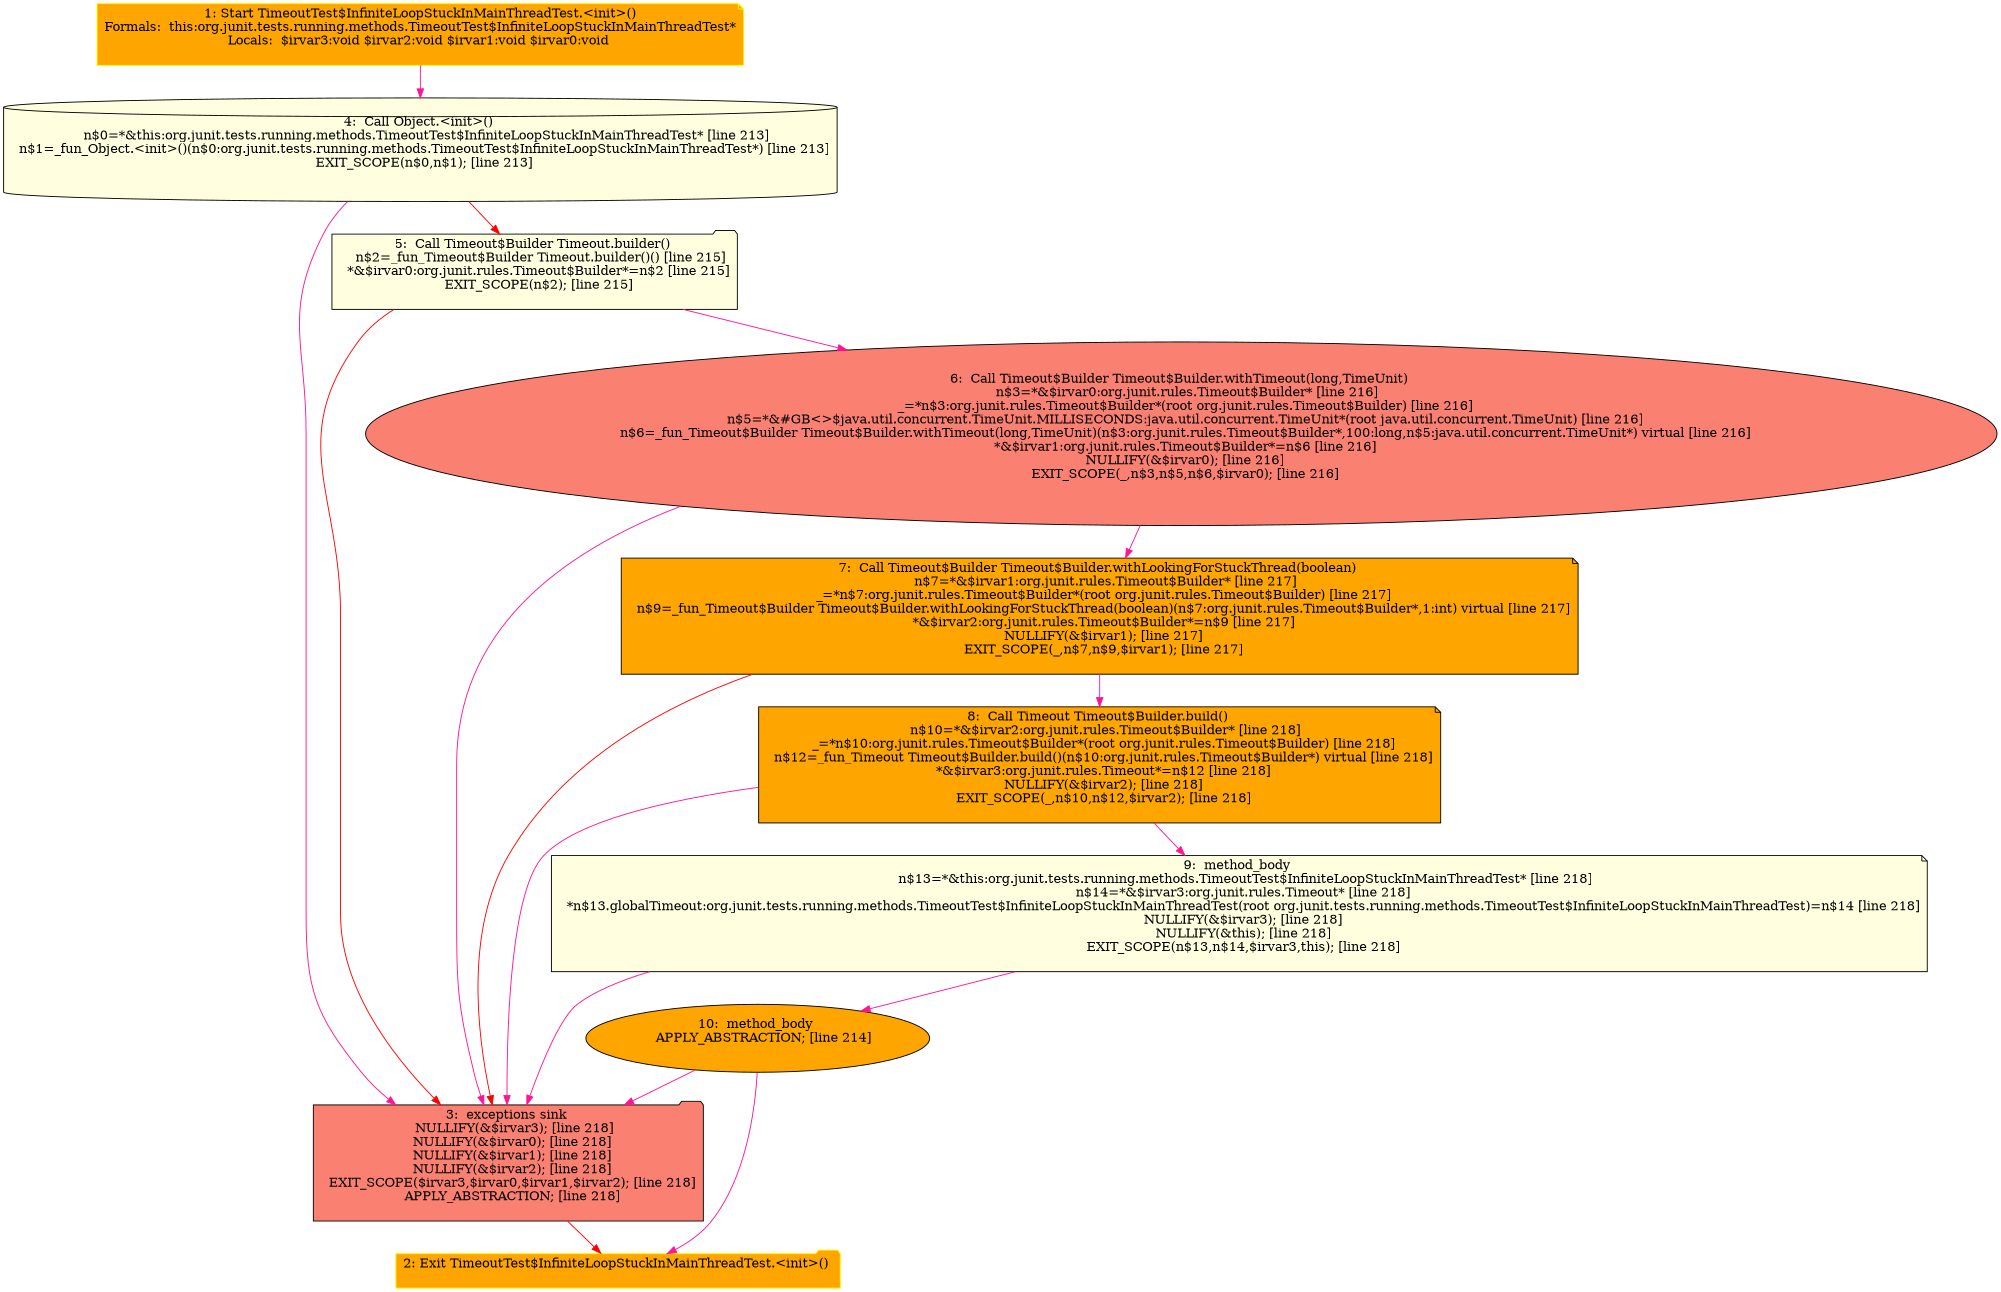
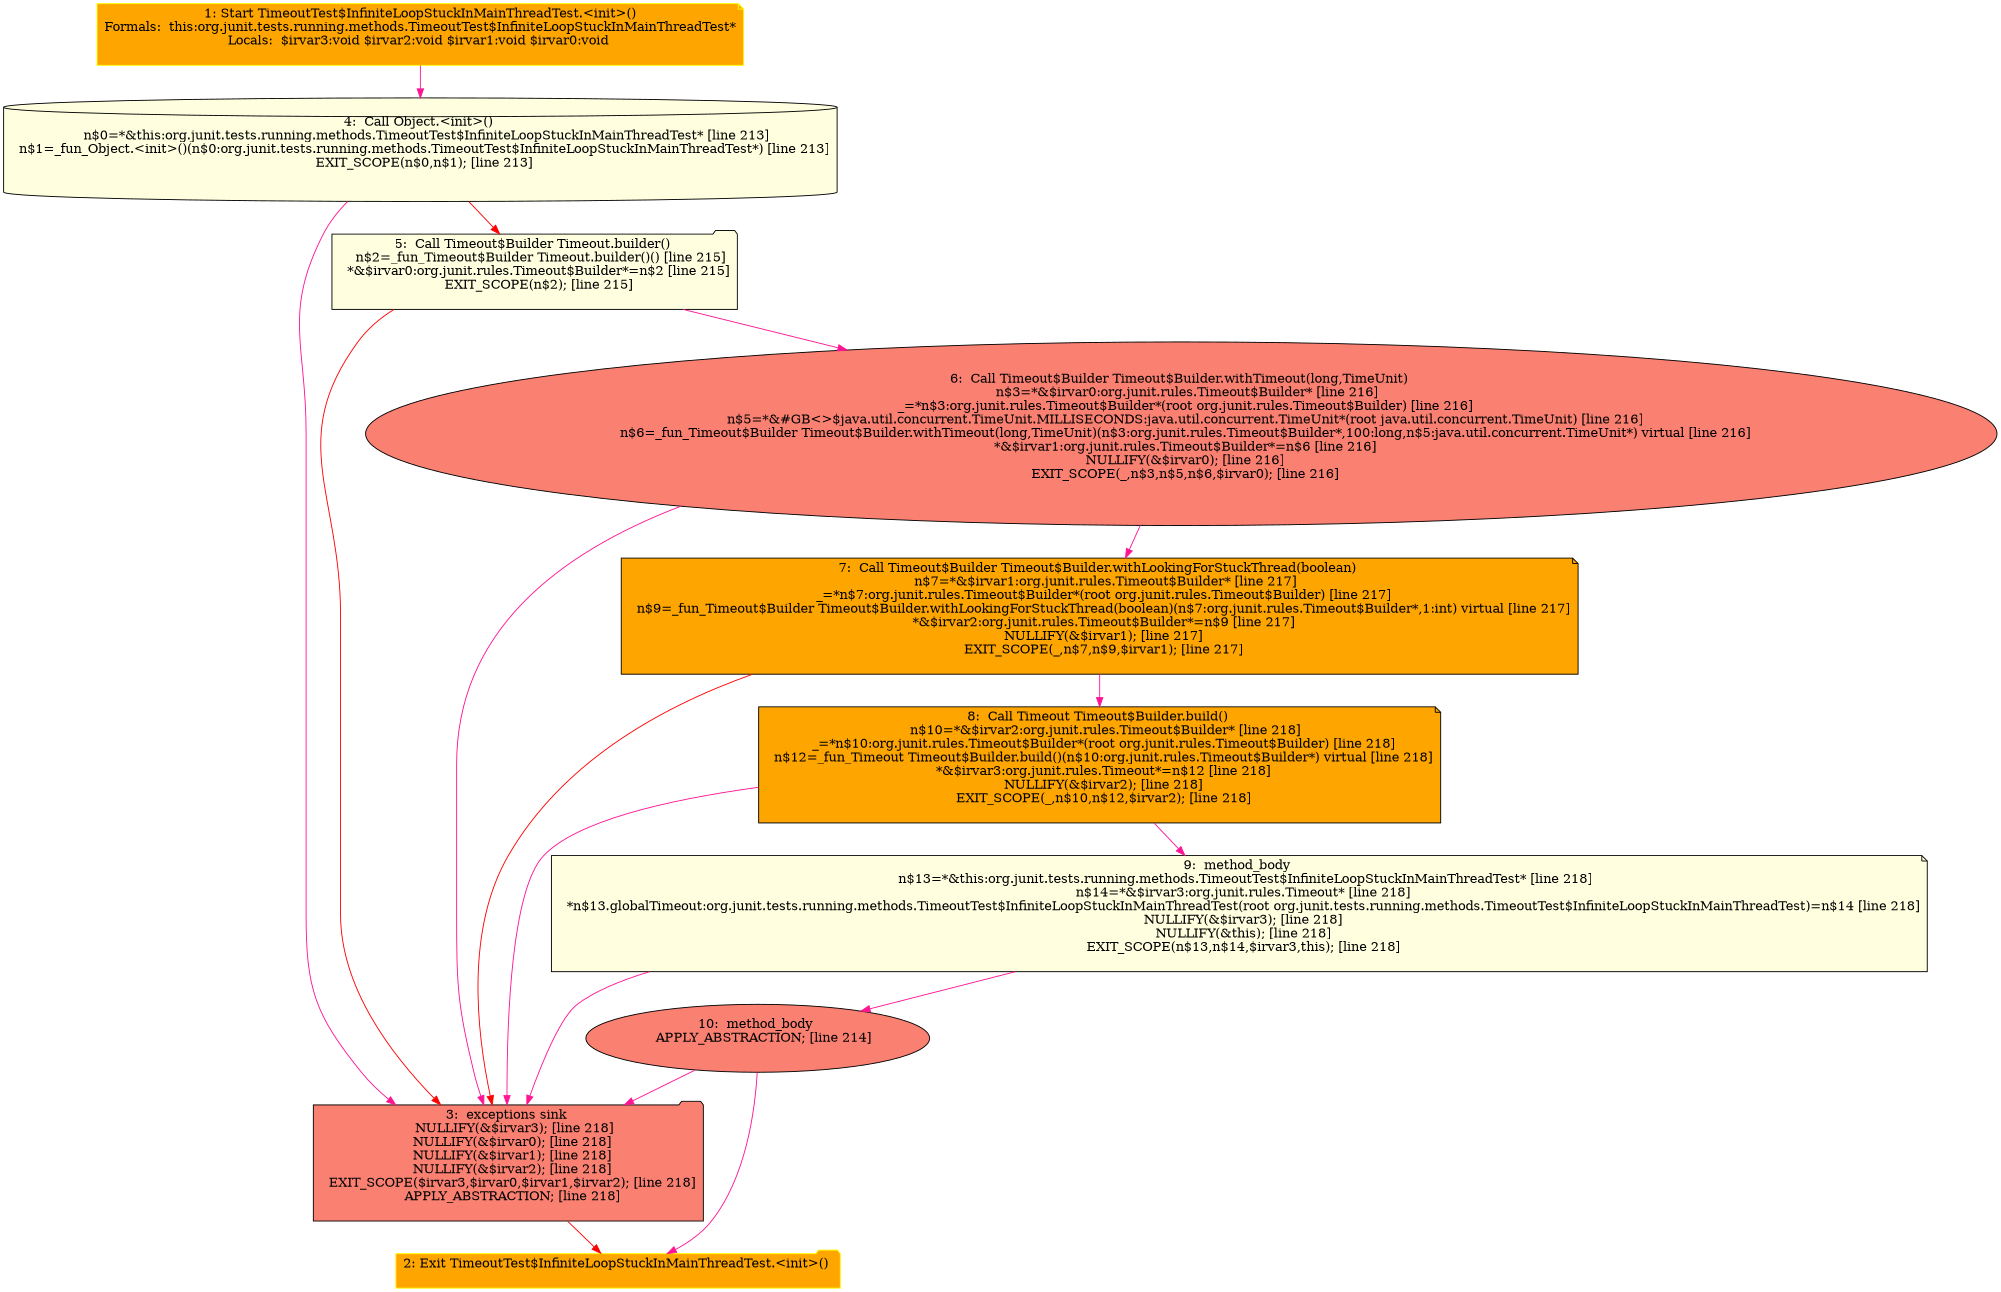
  digraph {
    node [style=filled fillcolor=orange shape=note]
    edge [color=deeppink]
    n1 [color=yellow label="1: Start TimeoutTest$InfiniteLoopStuckInMainThreadTest.<init>()\nFormals:  this:org.junit.tests.running.methods.TimeoutTest$InfiniteLoopStuckInMainThreadTest*\nLocals:  $irvar3:void $irvar2:void $irvar1:void $irvar0:void \n  "]
    n2 [label="4:  Call Object.<init>() \n   n$0=*&this:org.junit.tests.running.methods.TimeoutTest$InfiniteLoopStuckInMainThreadTest* [line 213]\n  n$1=_fun_Object.<init>()(n$0:org.junit.tests.running.methods.TimeoutTest$InfiniteLoopStuckInMainThreadTest*) [line 213]\n  EXIT_SCOPE(n$0,n$1); [line 213]\n " shape=cylinder fillcolor=lightyellow]
    n3 [label="3:  exceptions sink \n   NULLIFY(&$irvar3); [line 218]\n  NULLIFY(&$irvar0); [line 218]\n  NULLIFY(&$irvar1); [line 218]\n  NULLIFY(&$irvar2); [line 218]\n  EXIT_SCOPE($irvar3,$irvar0,$irvar1,$irvar2); [line 218]\n  APPLY_ABSTRACTION; [line 218]\n " shape=folder fillcolor=salmon]
    n4 [label="5:  Call Timeout$Builder Timeout.builder() \n   n$2=_fun_Timeout$Builder Timeout.builder()() [line 215]\n  *&$irvar0:org.junit.rules.Timeout$Builder*=n$2 [line 215]\n  EXIT_SCOPE(n$2); [line 215]\n " shape=folder fillcolor=lightyellow]
    n5 [color=yellow label="2: Exit TimeoutTest$InfiniteLoopStuckInMainThreadTest.<init>() \n  " shape=folder]
    n6 [label="6:  Call Timeout$Builder Timeout$Builder.withTimeout(long,TimeUnit) \n   n$3=*&$irvar0:org.junit.rules.Timeout$Builder* [line 216]\n  _=*n$3:org.junit.rules.Timeout$Builder*(root org.junit.rules.Timeout$Builder) [line 216]\n  n$5=*&#GB<>$java.util.concurrent.TimeUnit.MILLISECONDS:java.util.concurrent.TimeUnit*(root java.util.concurrent.TimeUnit) [line 216]\n  n$6=_fun_Timeout$Builder Timeout$Builder.withTimeout(long,TimeUnit)(n$3:org.junit.rules.Timeout$Builder*,100:long,n$5:java.util.concurrent.TimeUnit*) virtual [line 216]\n  *&$irvar1:org.junit.rules.Timeout$Builder*=n$6 [line 216]\n  NULLIFY(&$irvar0); [line 216]\n  EXIT_SCOPE(_,n$3,n$5,n$6,$irvar0); [line 216]\n " shape=ellipse fillcolor=salmon]
    n7 [label="7:  Call Timeout$Builder Timeout$Builder.withLookingForStuckThread(boolean) \n   n$7=*&$irvar1:org.junit.rules.Timeout$Builder* [line 217]\n  _=*n$7:org.junit.rules.Timeout$Builder*(root org.junit.rules.Timeout$Builder) [line 217]\n  n$9=_fun_Timeout$Builder Timeout$Builder.withLookingForStuckThread(boolean)(n$7:org.junit.rules.Timeout$Builder*,1:int) virtual [line 217]\n  *&$irvar2:org.junit.rules.Timeout$Builder*=n$9 [line 217]\n  NULLIFY(&$irvar1); [line 217]\n  EXIT_SCOPE(_,n$7,n$9,$irvar1); [line 217]\n "]
    n8 [label="8:  Call Timeout Timeout$Builder.build() \n   n$10=*&$irvar2:org.junit.rules.Timeout$Builder* [line 218]\n  _=*n$10:org.junit.rules.Timeout$Builder*(root org.junit.rules.Timeout$Builder) [line 218]\n  n$12=_fun_Timeout Timeout$Builder.build()(n$10:org.junit.rules.Timeout$Builder*) virtual [line 218]\n  *&$irvar3:org.junit.rules.Timeout*=n$12 [line 218]\n  NULLIFY(&$irvar2); [line 218]\n  EXIT_SCOPE(_,n$10,n$12,$irvar2); [line 218]\n "]
    n9 [label="9:  method_body \n   n$13=*&this:org.junit.tests.running.methods.TimeoutTest$InfiniteLoopStuckInMainThreadTest* [line 218]\n  n$14=*&$irvar3:org.junit.rules.Timeout* [line 218]\n  *n$13.globalTimeout:org.junit.tests.running.methods.TimeoutTest$InfiniteLoopStuckInMainThreadTest(root org.junit.tests.running.methods.TimeoutTest$InfiniteLoopStuckInMainThreadTest)=n$14 [line 218]\n  NULLIFY(&$irvar3); [line 218]\n  NULLIFY(&this); [line 218]\n  EXIT_SCOPE(n$13,n$14,$irvar3,this); [line 218]\n " fillcolor=lightyellow]
-   n10 [label="10:  method_body \n   APPLY_ABSTRACTION; [line 214]\n " shape=ellipse]
+   n10 [label="10:  method_body \n   APPLY_ABSTRACTION; [line 214]\n " shape=ellipse fillcolor=salmon]
    n1 -> n2
    n2 -> n3
    n2 -> n4 [color=red]
    n3 -> n5 [color=red]
    n4 -> n3 [color=red]
    n4 -> n6
    n6 -> n3
    n6 -> n7
    n7 -> n3 [color=red]
    n7 -> n8
    n8 -> n3
    n8 -> n9
    n9 -> n3
    n9 -> n10
    n10 -> n3
    n10 -> n5
  }
